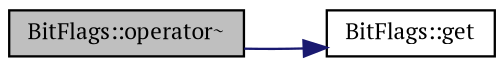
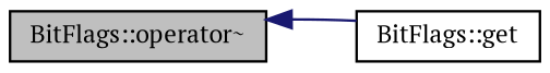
  digraph {
    rankdir=LR
    fontname="PT Serif"
    node [color=black fontname="PT Serif" fontsize=10 shape=record style=filled]
    n1 [fillcolor=grey75 fontcolor=black height=0.2 label="BitFlags::operator~" width=0.4]
    n2 [fillcolor=white height=0.2 label="BitFlags::get" width=0.4]
-   n1 -> n2 [color=midnightblue fontname="PT Serif" fontsize=10 labelfontname=Helvetica labelfontsize=10 style=solid]
+   n2 -> n1 [color=midnightblue fontname="PT Serif" fontsize=10 labelfontname=Helvetica labelfontsize=10 style=solid]
  }
